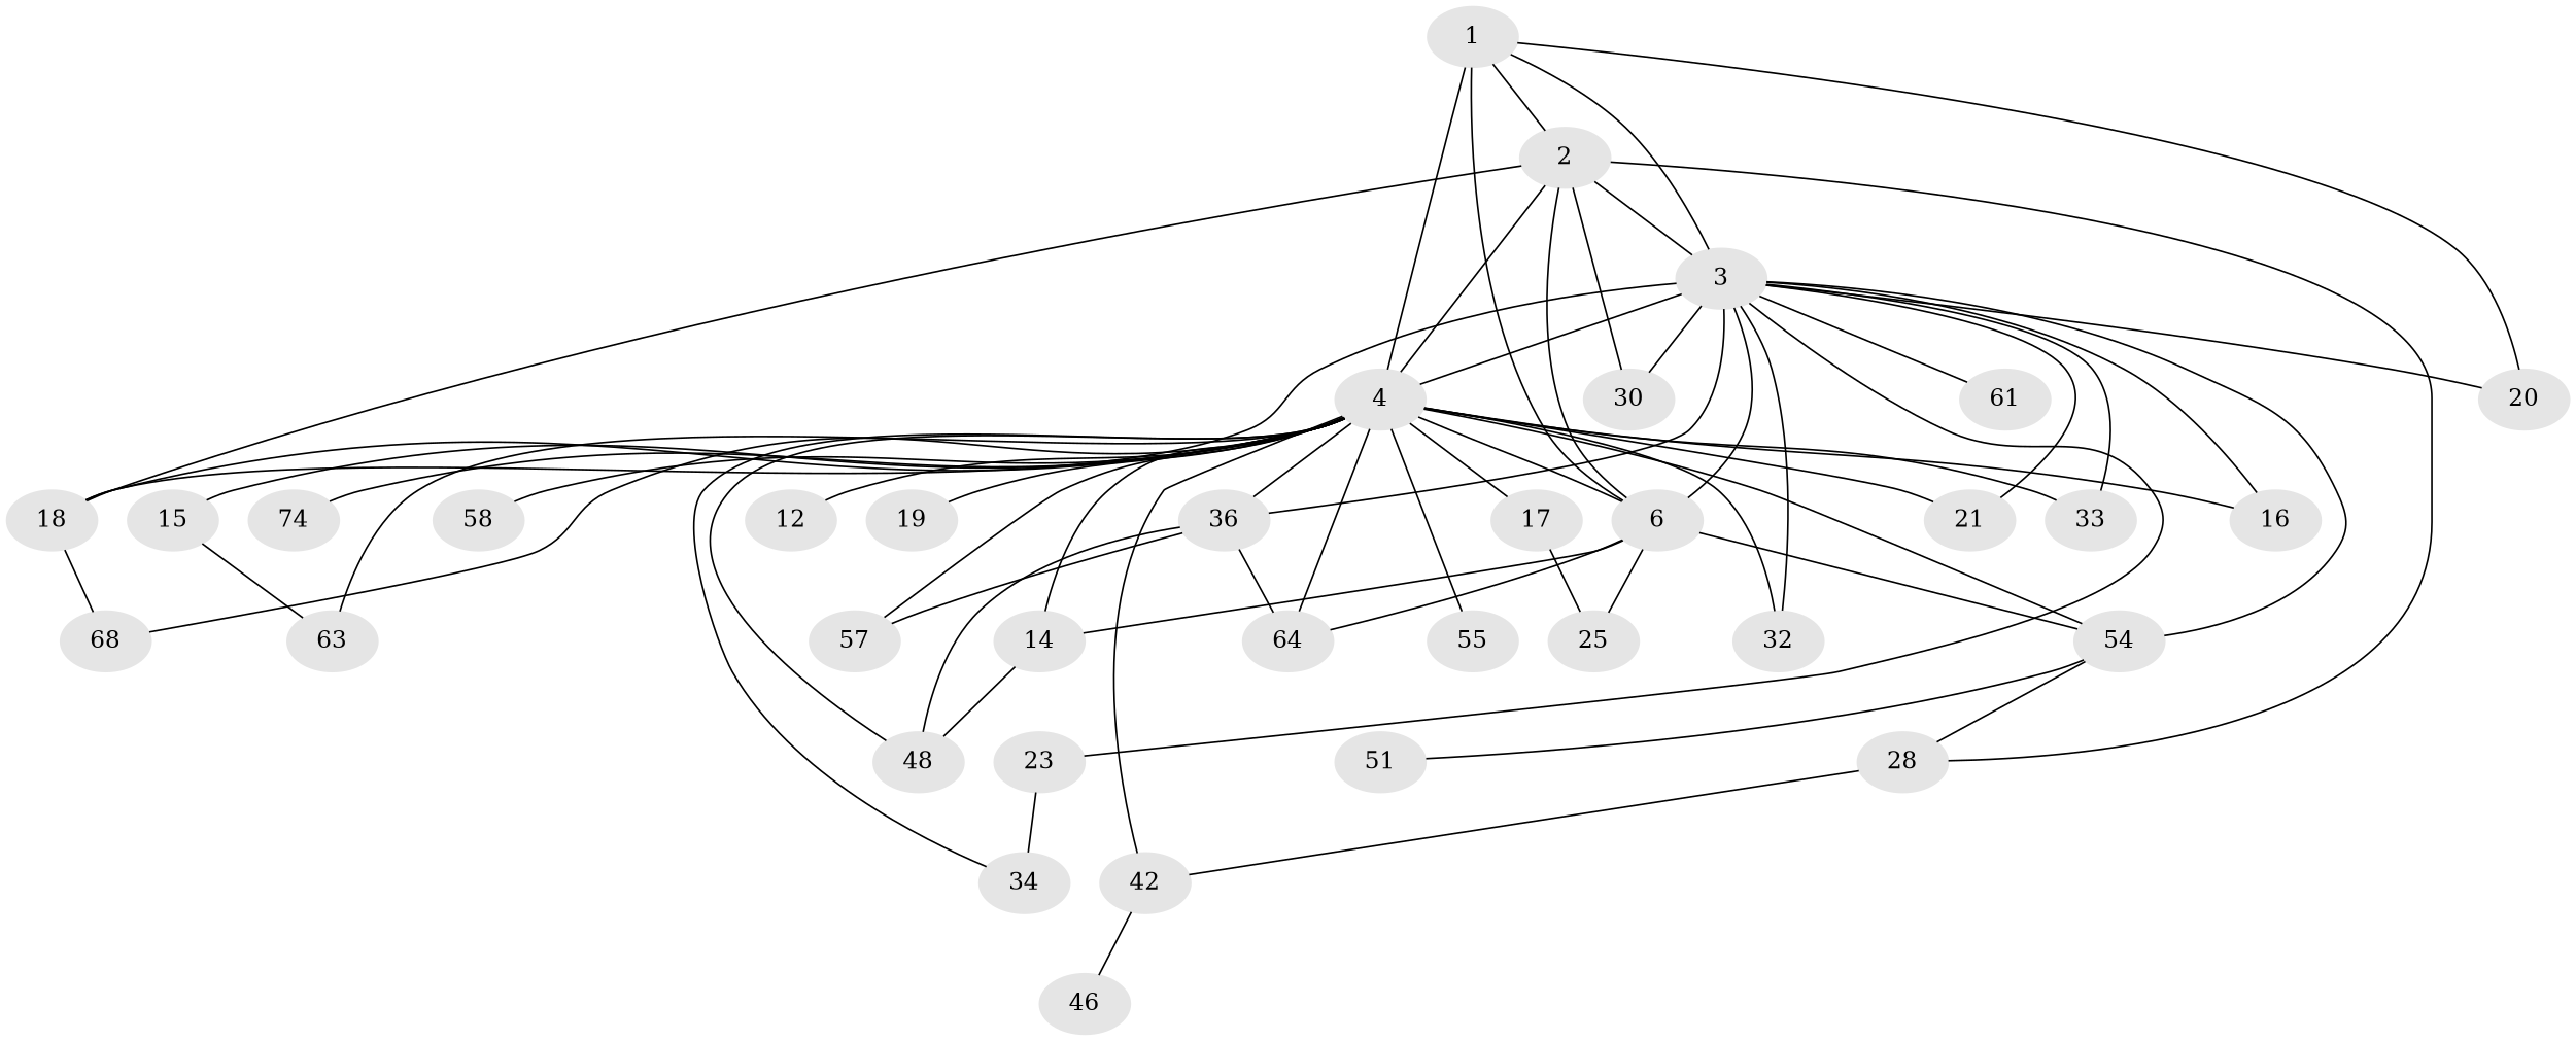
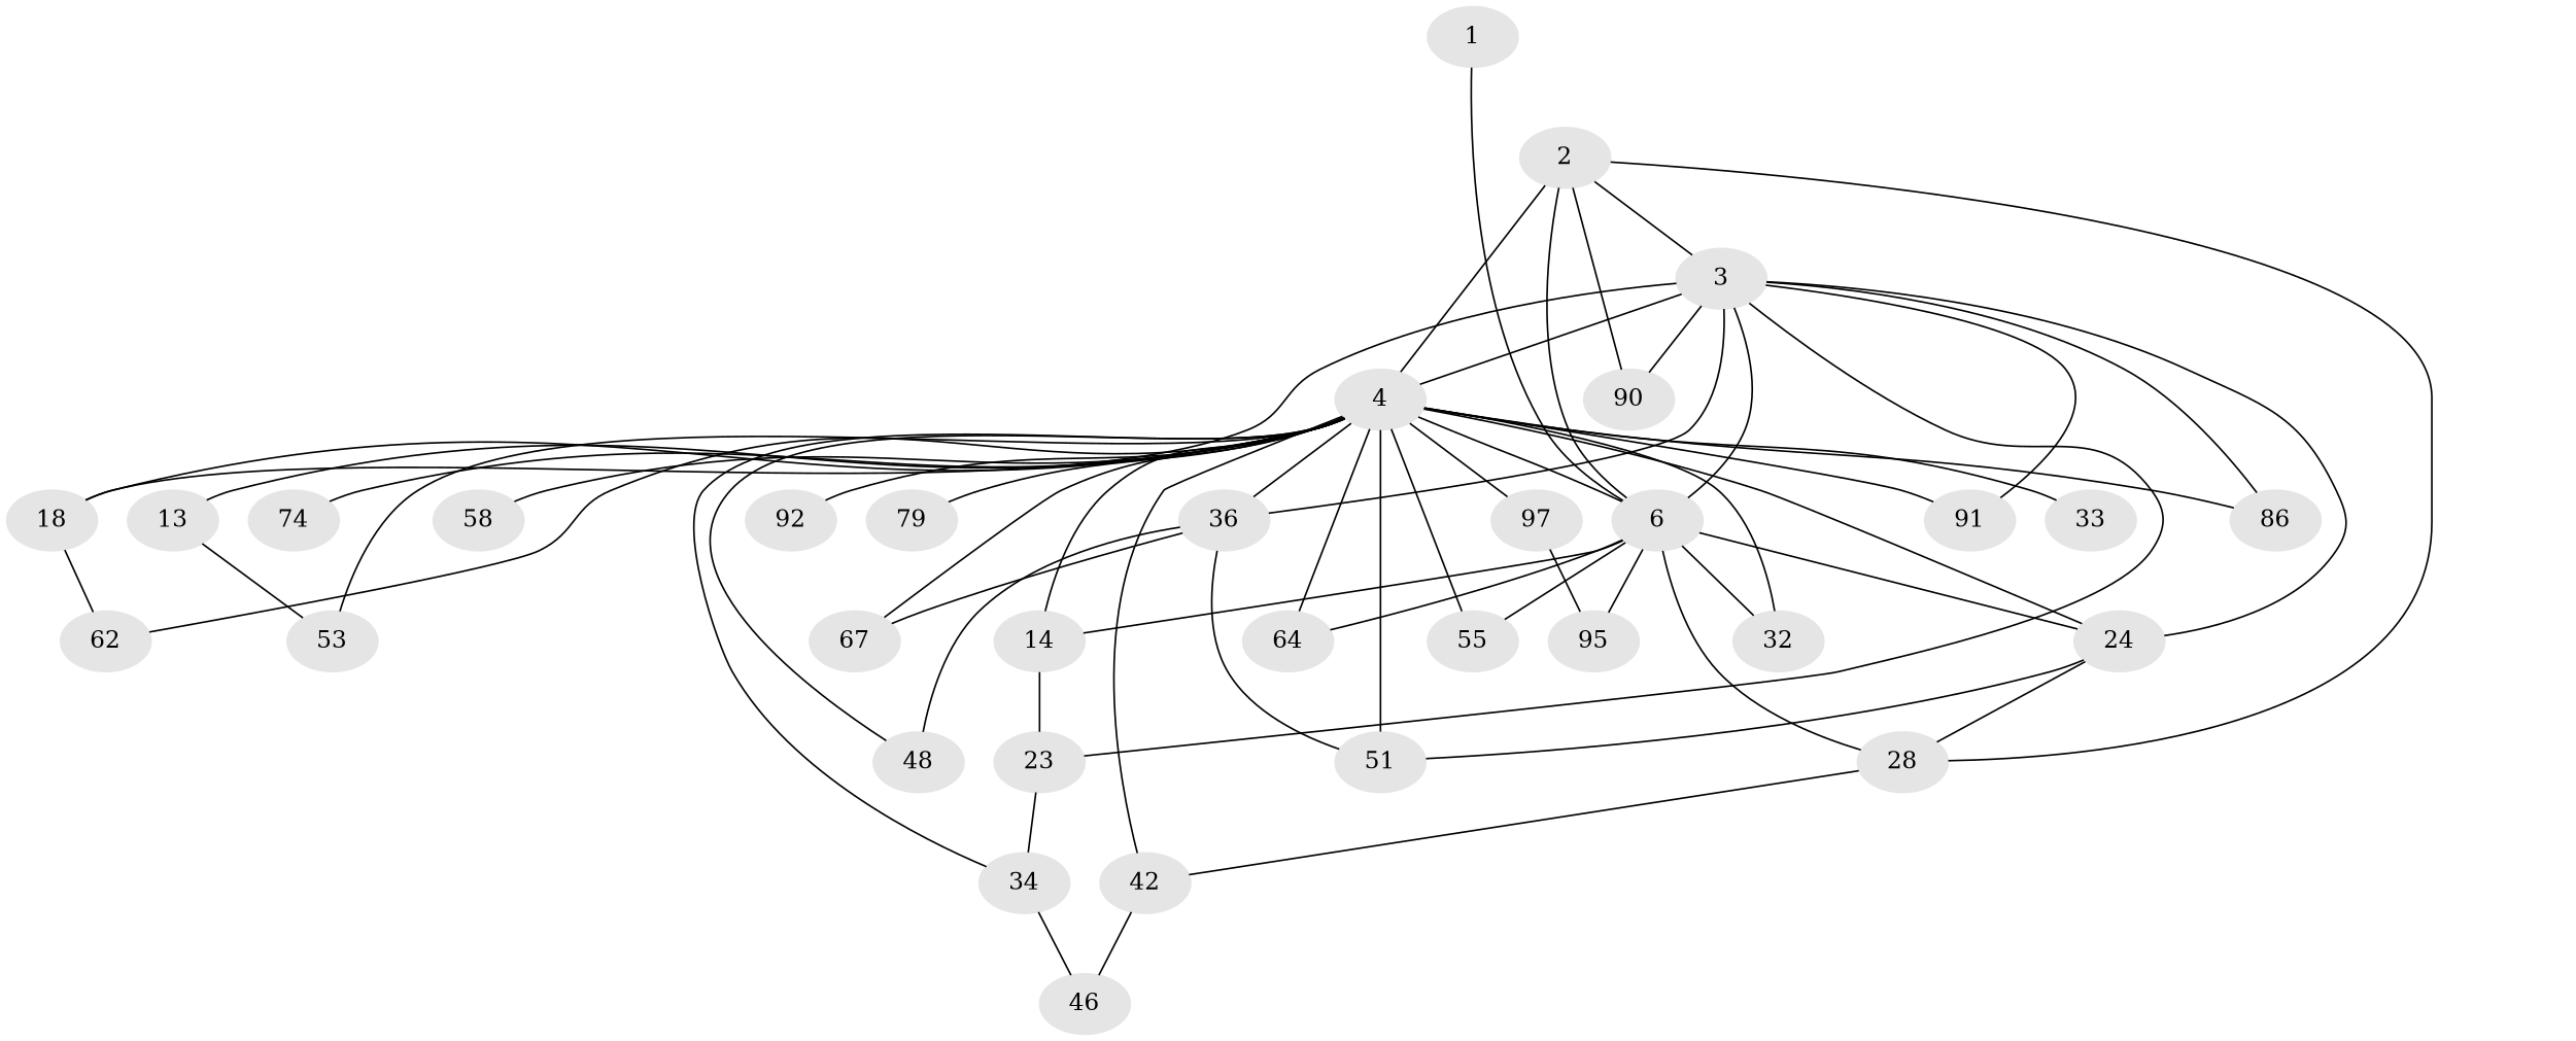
  graph {
    node [color=gray90 style=filled]
    1 [super="+45"]
    2 [super="+66+44+37"]
    3 [super="+11+31+10+38+26"]
    4 [super="+40+22+5+7+35"]
    6 [super="+9"]
-   20
    18
    28
-   30
-   16
-   21
+   30 [label=90]
+   16 [label=86]
+   21 [label=91]
    23
-   24 [super="+67" label=54]
+   24 [super="+67"]
    32 [super="+49"]
    33
    36 [super="+53"]
-   61
-   15
-   12
+   15 [label=13]
+   12 [label=92]
    14
-   17
-   19
+   17 [label=97]
+   19 [label=79]
    34
    42
    48
    n26 [label=74]
    55
-   57 [super="+65"]
+   57 [super="+65" label=67]
    58
-   62 [label=68]
-   63
+   62
+   63 [label=53]
    64
-   25
+   25 [label=95]
    51
    46
-   1 -- 2
-   1 -- 3 [weight=3]
-   1 -- 4 [weight=6]
+   51 -- 4 [weight=6]
    1 -- 6 [weight=3]
-   1 -- 20
    2 -- 3 [weight=3]
    2 -- 4 [weight=7]
    2 -- 6 [weight=2]
-   2 -- 18
    2 -- 28
    2 -- 30
    3 -- 4 [weight=10]
    3 -- 6 [weight=7]
-   3 -- 20
    3 -- 18
    3 -- 30
    3 -- 16
    3 -- 21 [weight=2]
    3 -- 23
    3 -- 24
-   3 -- 32 [weight=2]
-   3 -- 33
+   6 -- 32 [weight=2]
    3 -- 36
-   3 -- 61 [weight=2]
    4 -- 6 [weight=10]
    4 -- 18
    4 -- 16
    4 -- 21
    4 -- 24
    4 -- 32 [weight=4]
    4 -- 33
    4 -- 36 [weight=2]
    4 -- 15
    4 -- 12
    4 -- 14
    4 -- 17 [weight=2]
    4 -- 19
    4 -- 34
    4 -- 42
    4 -- 48
    4 -- n26 [weight=2]
    4 -- 55
    4 -- 57
    4 -- 58 [weight=2]
    4 -- 62
    4 -- 63
    4 -- 64
+   6 -- 28
    6 -- 24
    6 -- 14
+   6 -- 55
    6 -- 64
    6 -- 25
    18 -- 62
    28 -- 42
    23 -- 34
    24 -- 28
    24 -- 51
    36 -- 48
    36 -- 57
-   36 -- 64
+   36 -- 51
    15 -- 63
-   14 -- 48
+   14 -- 23
    17 -- 25
+   34 -- 46
    42 -- 46
  }
